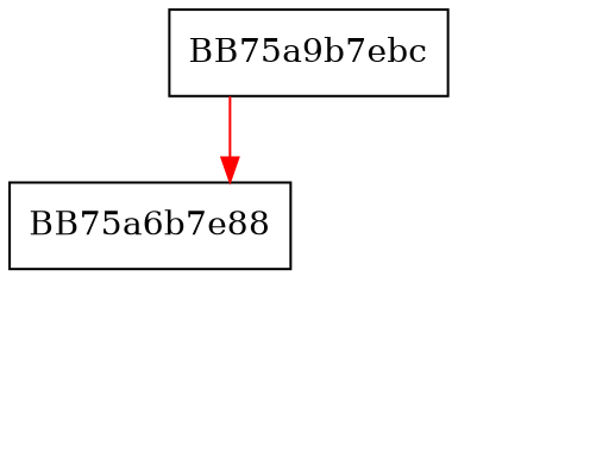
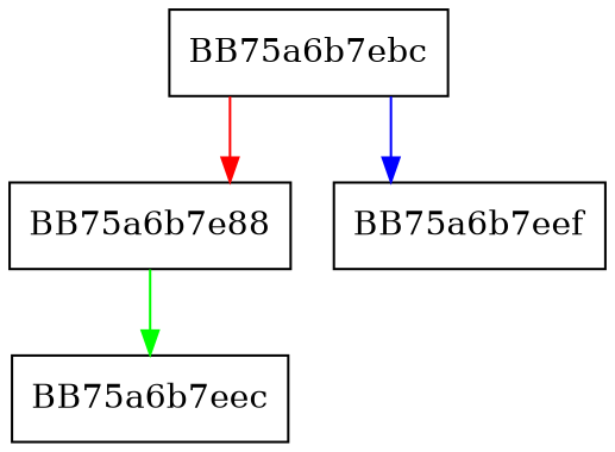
  digraph {
    splines=ortho
    node [shape=box]
    BB75a6b7e88
-   BB75a6b7ebc [label=BB75a9b7ebc]
+   BB75a6b7eec
+   BB75a6b7ebc
+   BB75a6b7eef
+   BB75a6b7e88 -> BB75a6b7eec [color=green]
    BB75a6b7ebc -> BB75a6b7e88 [color=red]
+   BB75a6b7ebc -> BB75a6b7eef [color=blue]
  }
